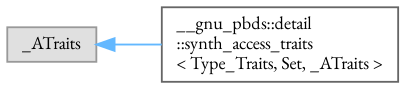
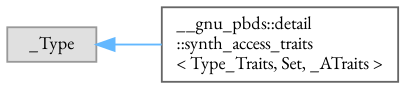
  digraph {
    rankdir=LR
    fontname="EB Garamond"
    node [fontname="EB Garamond" fontsize=10 shape=box style=filled]
-   n1 [color=grey60 fillcolor="#E0E0E0" height=0.2 label=_ATraits width=0.4]
+   n1 [color=grey60 fillcolor="#E0E0E0" height=0.2 label=_Type width=0.4]
    n2 [color=grey40 fillcolor=white height=0.2 label="__gnu_pbds::detail\l::synth_access_traits\l\< Type_Traits, Set, _ATraits \>" width=0.4]
    n1 -> n2 [color=steelblue1 dir=back fontname="EB Garamond" fontsize=10 labelfontname=Helvetica labelfontsize=10 style=solid]
  }
